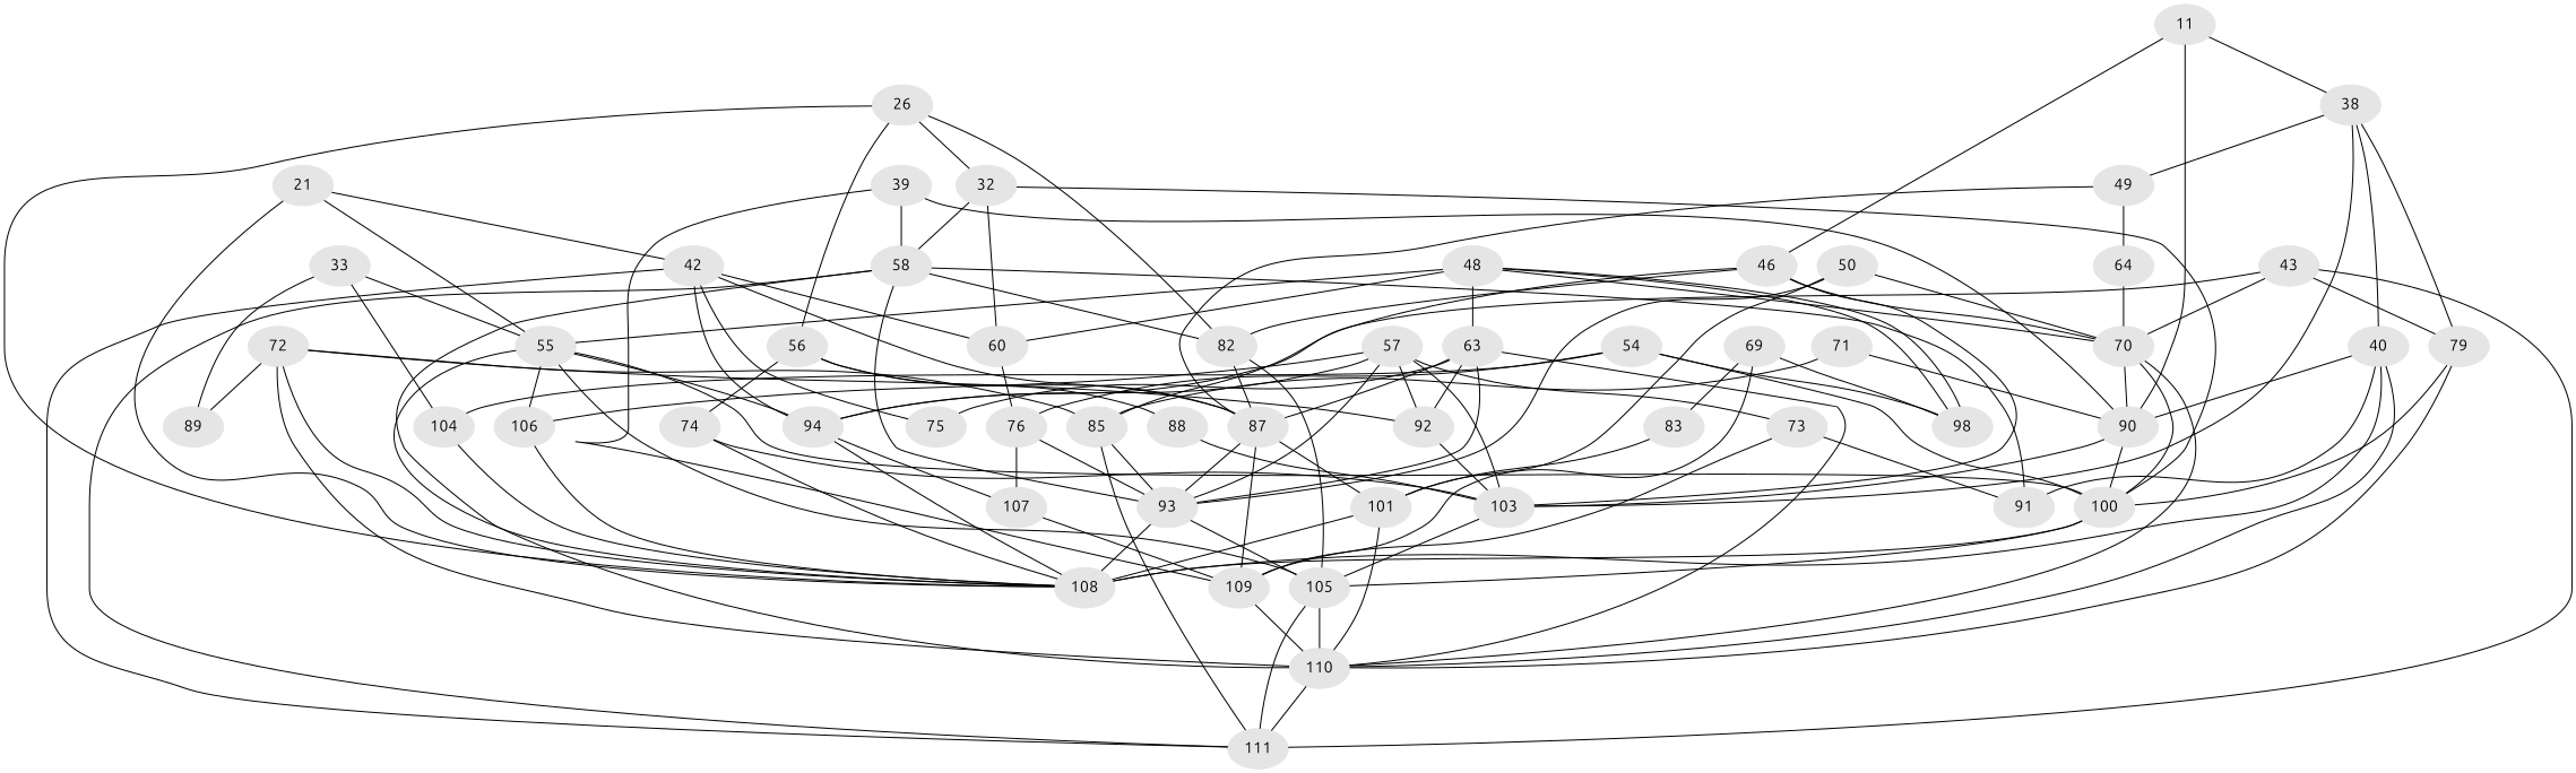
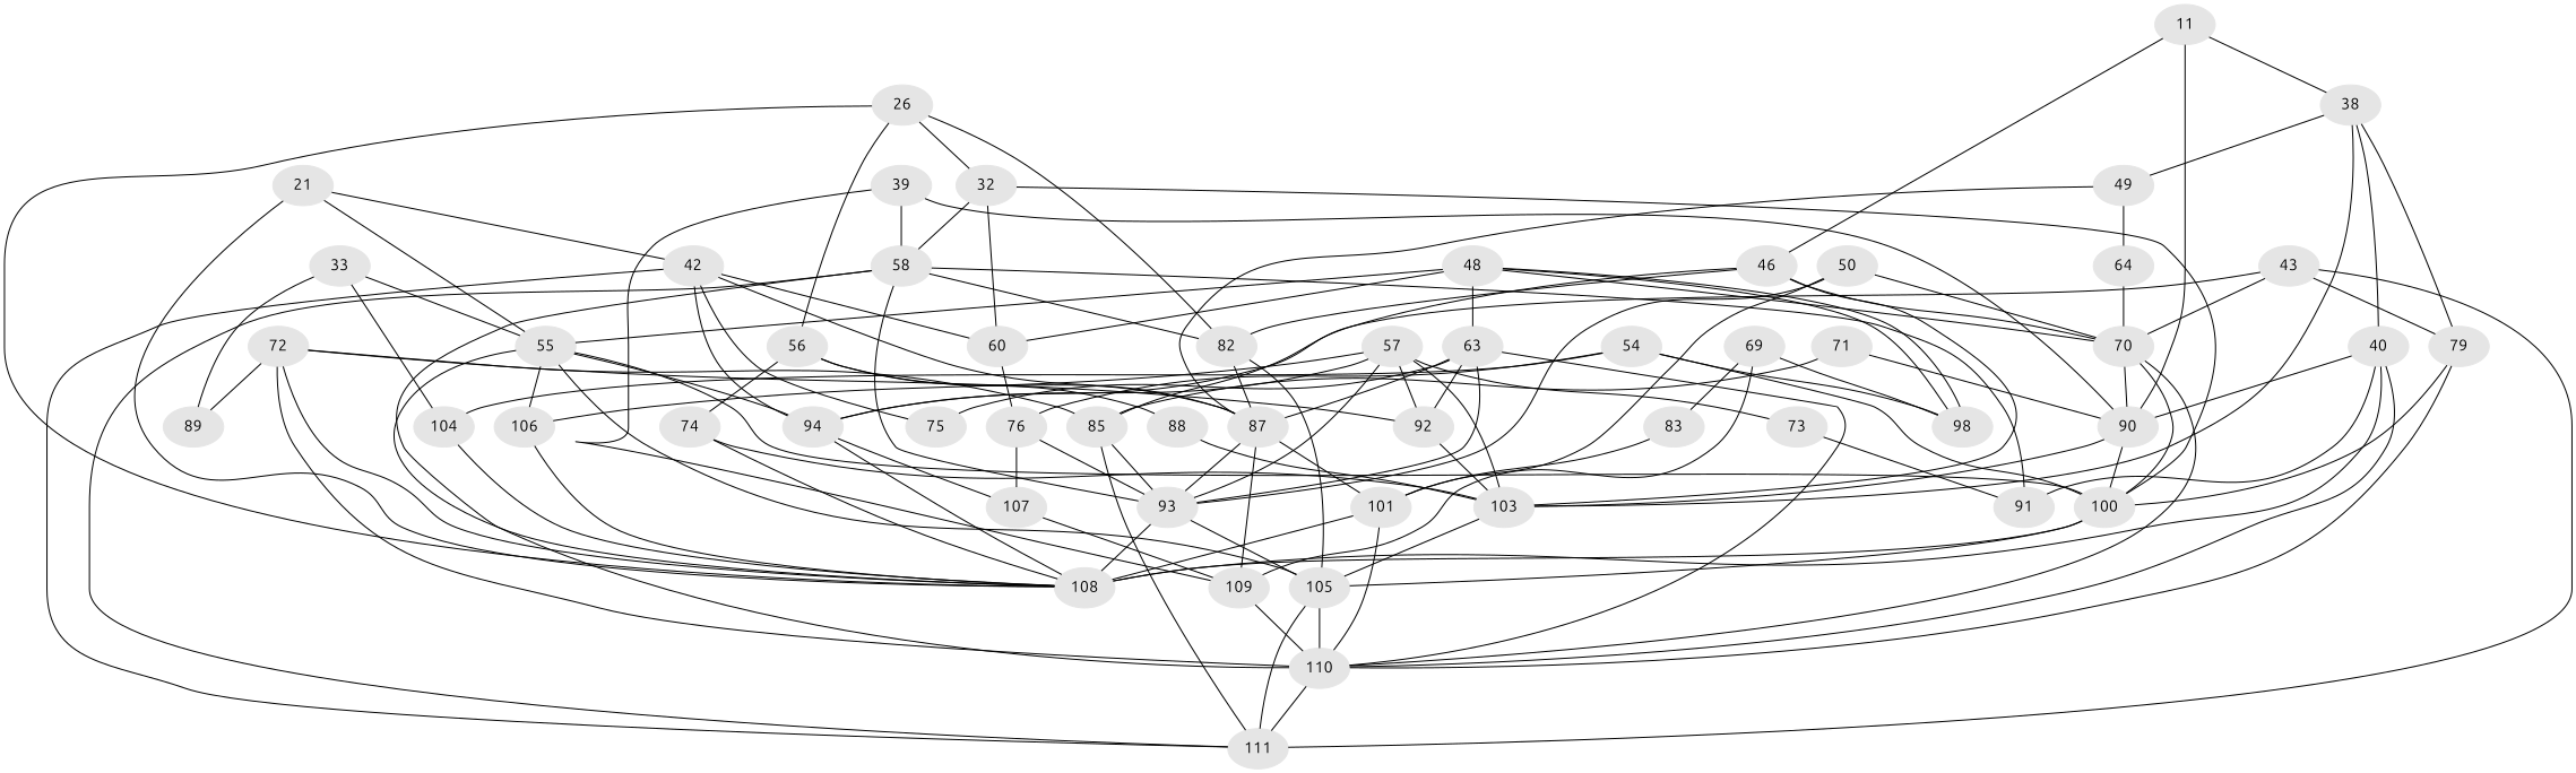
  graph {
    fontname=Ubuntu
    node [color=gray90 fontname=Ubuntu style=filled]
    edge [fontname=Ubuntu]
    11
    38
    46 [super="+8"]
    90 [super="+51"]
    40
    49
    79
    103 [super="+96"]
    82 [super="+10"]
    n10 [label=70 super="+28+30"]
    85
    100 [super="+14+5"]
    42 [super="+2"]
    60
    75
    87 [super="+9+36+67"]
    94 [super="+41+61+18"]
    111 [super="+68"]
    21
    55 [super="+22+44+35+52"]
    108 [super="+6+97+77"]
    110 [super="+29+59"]
    105 [super="+4+95+70"]
    106
    26
    32
    56
    58 [super="+47"]
    74
    88
    91 [super="+65"]
    93 [super="+84+86"]
    76 [super="+34"]
    33
    89
    104
    64
    39
    109 [super="+45"]
    101 [super="+99+66"]
    107
    43
    48 [super="+20"]
    63 [super="+15+37"]
    98
    92 [super="+31"]
    50
    54
    57 [super="+27"]
    73
    69
    83
    71
    72
    11 -- 38
    11 -- 46
    11 -- 90
    38 -- 40
    38 -- 49
    38 -- 79
    38 -- 103
    46 -- 103
    46 -- 82
    46 -- n10
    46 -- 85
    90 -- 103
    90 -- 100 [weight=2]
    40 -- 90
    40 -- 108 [weight=2]
    40 -- 110
    40 -- 91 [weight=2]
    49 -- 87
    49 -- 64
    79 -- 100
    79 -- 110
    103 -- 105 [weight=2]
    82 -- 87
    82 -- 105
    n10 -- 90
    n10 -- 100
    n10 -- 110
    85 -- 111
    85 -- 93
    100 -- 108 [weight=2]
    100 -- 105 [weight=2]
    42 -- 60
    42 -- 75
    42 -- 87 [weight=2]
    42 -- 94 [weight=3]
    42 -- 111
    60 -- 76
    87 -- 93 [weight=2]
    87 -- 109
    87 -- 101
    94 -- 108 [weight=2]
    94 -- 107
    21 -- 42
    21 -- 55
    21 -- 108 [weight=2]
    55 -- 100
    55 -- 94 [weight=2]
    55 -- 110 [weight=3]
    55 -- 105
    55 -- 106
    110 -- 111 [weight=2]
    105 -- 111
    105 -- 110
    106 -- 108
    26 -- 82
    26 -- 108
    26 -- 32
    26 -- 56
    32 -- 100
    32 -- 60
    32 -- 58
    56 -- 87
    56 -- 74
    56 -- 88
    58 -- 82
    58 -- 111
    58 -- 108
    58 -- 91
    58 -- 93 [weight=2]
    74 -- 103
    74 -- 108
    88 -- 103
    93 -- 108 [weight=6]
    93 -- 105 [weight=2]
    76 -- 93 [weight=2]
    76 -- 107
    33 -- 55
    33 -- 89
    33 -- 104
    104 -- 108
    64 -- n10
    39 -- 90
    39 -- 58
    39 -- 109
    109 -- 110 [weight=2]
    101 -- 108 [weight=3]
    101 -- 110 [weight=3]
    107 -- 109
    43 -- 79
    43 -- n10
    43 -- 94
    43 -- 111
    48 -- n10
    48 -- 60
    48 -- 55 [weight=2]
    48 -- 63
    48 -- 98
    48 -- 98
    63 -- 75
    63 -- 87
    63 -- 110
    63 -- 93
    63 -- 92 [weight=2]
    92 -- 103 [weight=2]
    50 -- n10
    50 -- 93
    50 -- 101
    54 -- 100
    54 -- 76
    54 -- 104
    54 -- 98
    57 -- 103
    57 -- 94
    57 -- 106
    57 -- 93 [weight=2]
    57 -- 92
    57 -- 73
    73 -- 91
-   73 -- 109
    69 -- 109
    69 -- 98
    69 -- 83
    83 -- 101
    71 -- 90
    71 -- 85
    72 -- 85
    72 -- 108
    72 -- 110
    72 -- 89
    72 -- 92
  }
